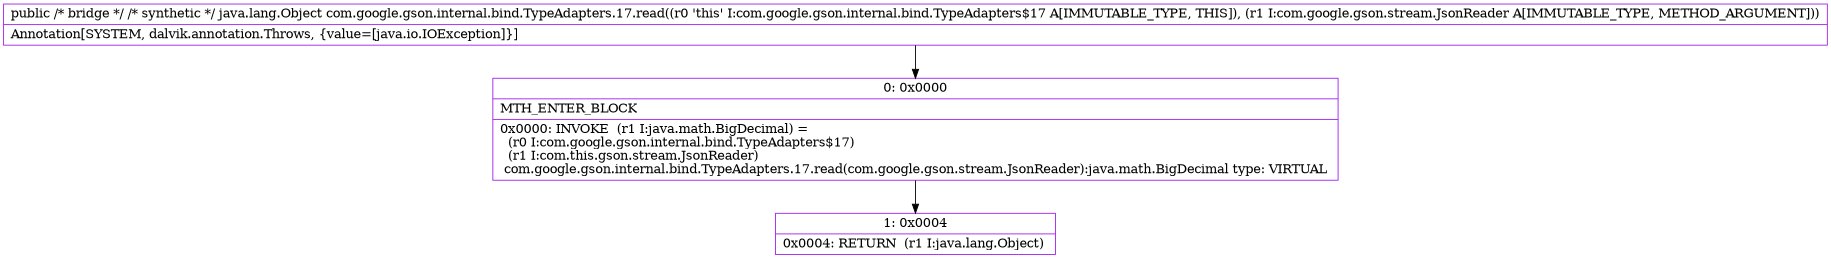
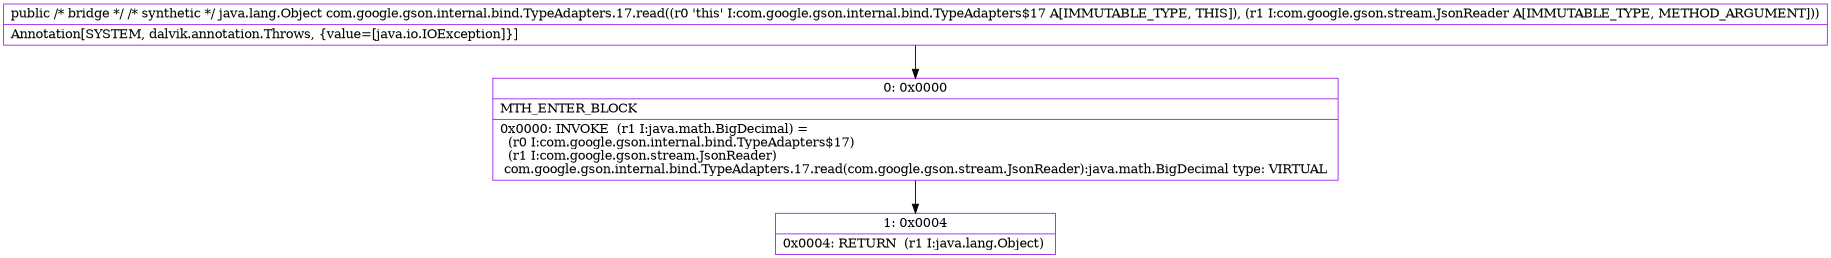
  digraph {
    node [shape=record color=purple]
-   n1 [label="{0\:\ 0x0000|MTH_ENTER_BLOCK\l|0x0000: INVOKE  (r1 I:java.math.BigDecimal) = \l  (r0 I:com.google.gson.internal.bind.TypeAdapters$17)\l  (r1 I:com.this.gson.stream.JsonReader)\l com.google.gson.internal.bind.TypeAdapters.17.read(com.google.gson.stream.JsonReader):java.math.BigDecimal type: VIRTUAL \l}"]
+   n1 [label="{0\:\ 0x0000|MTH_ENTER_BLOCK\l|0x0000: INVOKE  (r1 I:java.math.BigDecimal) = \l  (r0 I:com.google.gson.internal.bind.TypeAdapters$17)\l  (r1 I:com.google.gson.stream.JsonReader)\l com.google.gson.internal.bind.TypeAdapters.17.read(com.google.gson.stream.JsonReader):java.math.BigDecimal type: VIRTUAL \l}"]
    n2 [label="{1\:\ 0x0004|0x0004: RETURN  (r1 I:java.lang.Object) \l}"]
    n3 [label="{public \/* bridge *\/ \/* synthetic *\/ java.lang.Object com.google.gson.internal.bind.TypeAdapters.17.read((r0 'this' I:com.google.gson.internal.bind.TypeAdapters$17 A[IMMUTABLE_TYPE, THIS]), (r1 I:com.google.gson.stream.JsonReader A[IMMUTABLE_TYPE, METHOD_ARGUMENT]))  | Annotation[SYSTEM, dalvik.annotation.Throws, \{value=[java.io.IOException]\}]\l}"]
    n1 -> n2
    n3 -> n1
  }
